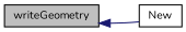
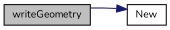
  digraph {
    rankdir=LR
    fontname=Nunito
    node [color=black fontname=Nunito fontsize=10 shape=record]
    n1 [fillcolor=grey75 fontcolor=black height=0.2 label=writeGeometry style=filled width=0.4]
    n2 [height=0.2 label=New width=0.4]
-   n1 -> n2 [color=midnightblue dir=back fontname=Nunito fontsize=10 labelfontname=FreeSans labelfontsize=10 style=solid]
+   n2 -> n1 [color=midnightblue dir=back fontname=Nunito fontsize=10 labelfontname=FreeSans labelfontsize=10 style=solid]
  }
